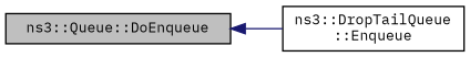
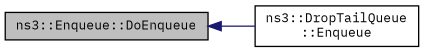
  digraph {
    rankdir=LR
    fontname="IBM Plex Mono"
    node [color=black fontname="IBM Plex Mono" fontsize=10 shape=record style=filled]
-   n1 [fillcolor=grey75 fontcolor=black height=0.2 label="ns3::Queue::DoEnqueue" width=0.4]
+   n1 [fillcolor=grey75 fontcolor=black height=0.2 label="ns3::Enqueue::DoEnqueue" width=0.4]
    n2 [fillcolor=white height=0.2 label="ns3::DropTailQueue\l::Enqueue" width=0.4]
    n1 -> n2 [color=midnightblue dir=back fontname="IBM Plex Mono" fontsize=10 labelfontname=Helvetica labelfontsize=10 style=solid]
  }
